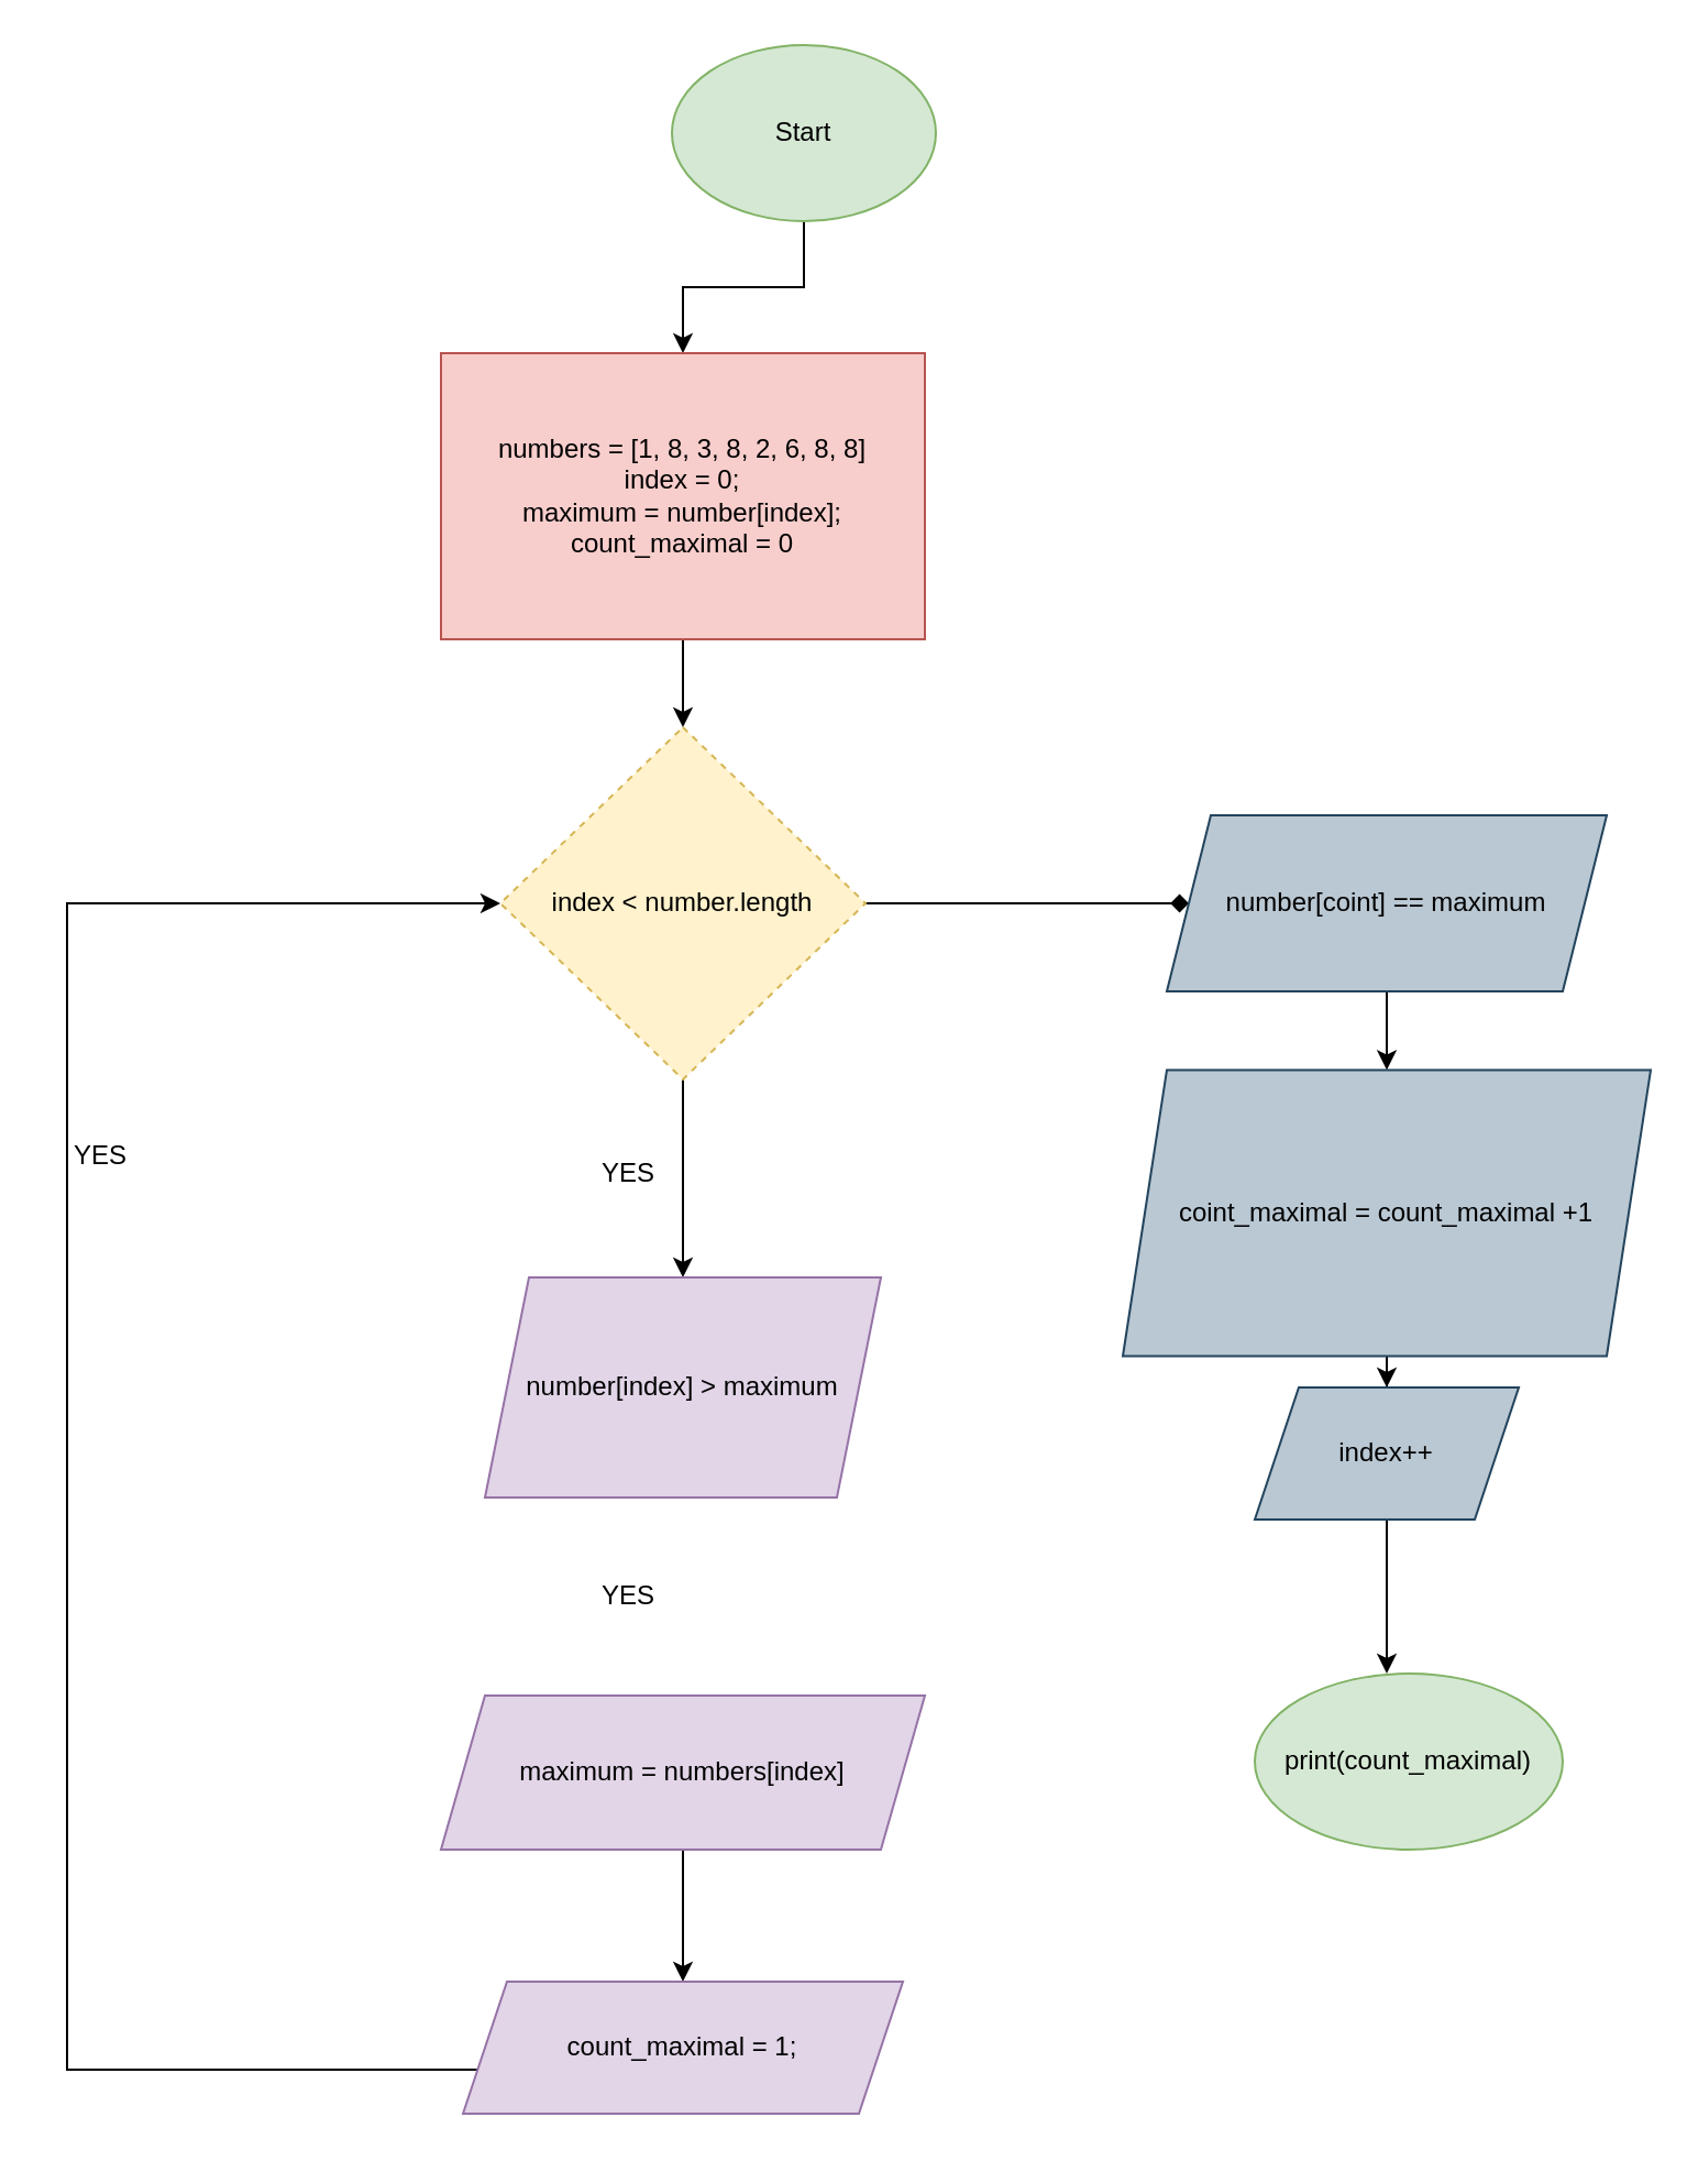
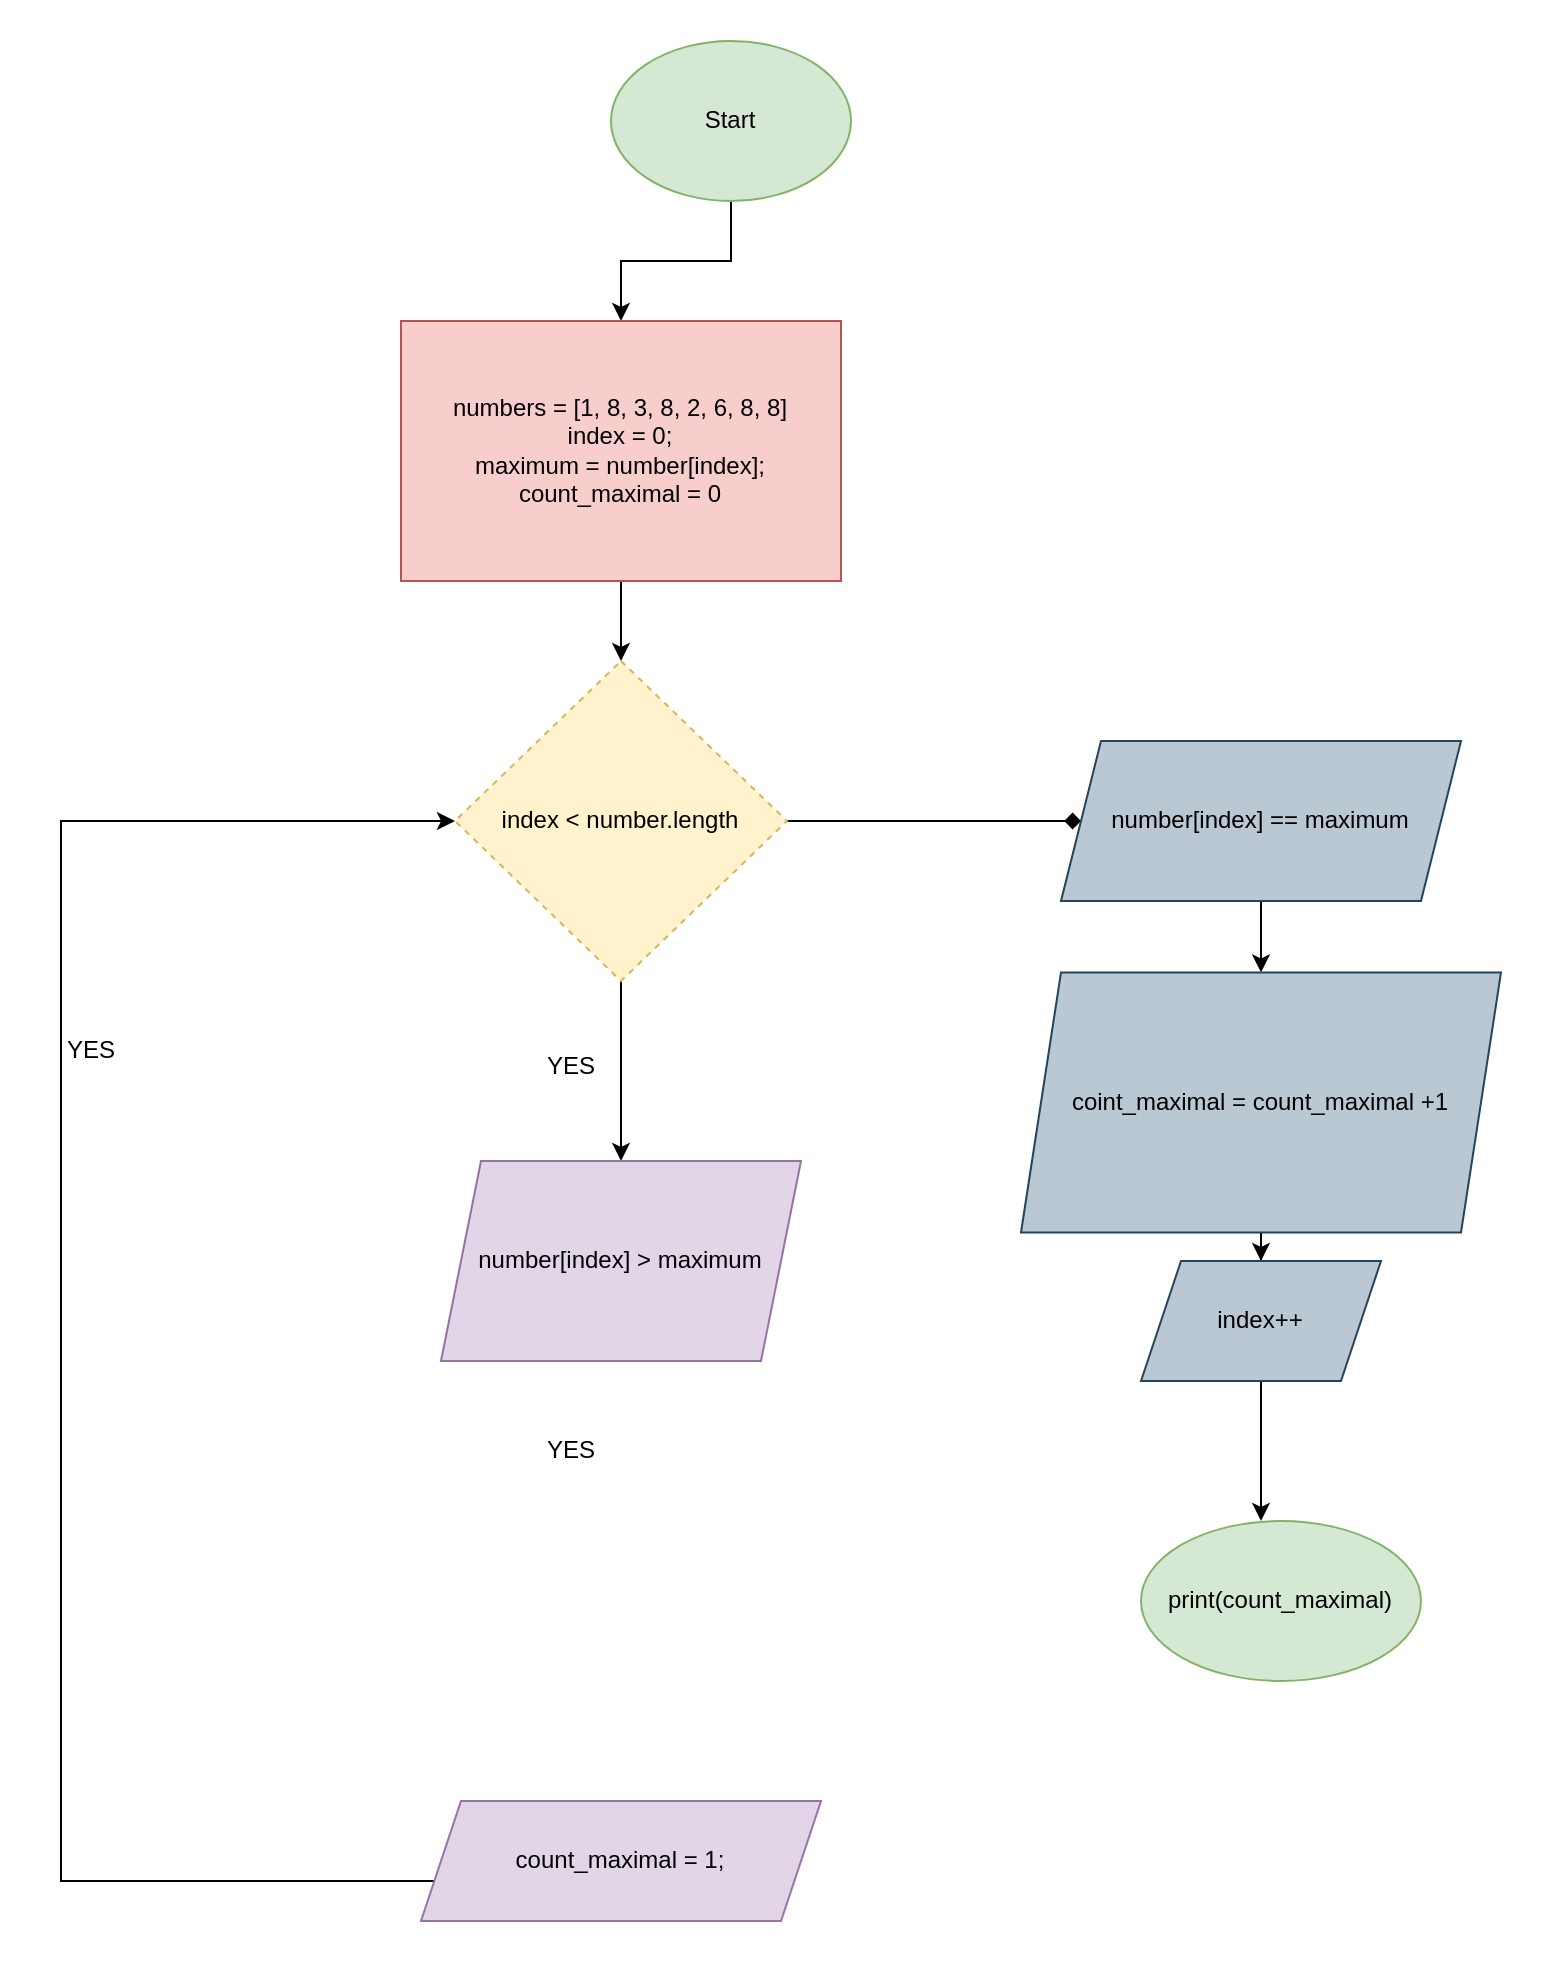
  <mxCell id="0" />
  <mxCell id="1" parent="0" />
  <mxCell id="2" style="edgeStyle=orthogonalEdgeStyle;rounded=0;orthogonalLoop=1;jettySize=auto;html=1;strokeColor=#000000;" edge="1" parent="1" source="3" target="5"><mxGeometry relative="1" as="geometry" /></mxCell>
  <mxCell id="3" value="Start&lt;br&gt;" style="ellipse;whiteSpace=wrap;html=1;fillColor=#d5e8d4;strokeColor=#82b366;" vertex="1" parent="1"><mxGeometry x="305" y="20" width="120" height="80" as="geometry" /></mxCell>
  <mxCell id="4" style="edgeStyle=orthogonalEdgeStyle;rounded=0;orthogonalLoop=1;jettySize=auto;html=1;" edge="1" parent="1" source="5" target="8"><mxGeometry relative="1" as="geometry" /></mxCell>
  <mxCell id="5" value="numbers = [1, 8, 3, 8, 2, 6, 8, 8]&lt;br&gt;index = 0;&lt;br&gt;maximum = number[index];&lt;br&gt;count_maximal = 0" style="rounded=0;whiteSpace=wrap;html=1;fillColor=#f8cecc;strokeColor=#b85450;" vertex="1" parent="1"><mxGeometry x="200" y="160" width="220" height="130" as="geometry" /></mxCell>
  <mxCell id="6" style="edgeStyle=orthogonalEdgeStyle;rounded=0;orthogonalLoop=1;jettySize=auto;html=1;" edge="1" parent="1" source="8" target="9"><mxGeometry relative="1" as="geometry"><mxPoint x="310" y="610" as="targetPoint" /></mxGeometry></mxCell>
  <mxCell id="7" style="edgeStyle=orthogonalEdgeStyle;rounded=0;orthogonalLoop=1;jettySize=auto;html=1;endArrow=diamond;" edge="1" parent="1" source="8" target="18"><mxGeometry relative="1" as="geometry" /></mxCell>
  <mxCell id="8" value="index &amp;lt; number.length" style="rhombus;whiteSpace=wrap;html=1;fillColor=#fff2cc;strokeColor=#d6b656;dashed=1;" vertex="1" parent="1"><mxGeometry x="227" y="330" width="166" height="160" as="geometry" /></mxCell>
  <mxCell id="9" value="number[index] &amp;gt; maximum" style="shape=parallelogram;perimeter=parallelogramPerimeter;whiteSpace=wrap;html=1;fixedSize=1;fillColor=#e1d5e7;strokeColor=#9673a6;" vertex="1" parent="1"><mxGeometry x="220" y="580" width="180" height="100" as="geometry" /></mxCell>
- <mxCell id="10" style="edgeStyle=orthogonalEdgeStyle;rounded=0;orthogonalLoop=1;jettySize=auto;html=1;" edge="1" parent="1" source="11" target="13"><mxGeometry relative="1" as="geometry"><mxPoint x="310" y="930" as="targetPoint" /></mxGeometry></mxCell>
- <mxCell id="11" value="maximum = numbers[index]" style="shape=parallelogram;perimeter=parallelogramPerimeter;whiteSpace=wrap;html=1;fixedSize=1;fillColor=#e1d5e7;strokeColor=#9673a6;" vertex="1" parent="1"><mxGeometry x="200" y="770" width="220" height="70" as="geometry" /></mxCell>
  <mxCell id="12" style="edgeStyle=orthogonalEdgeStyle;rounded=0;orthogonalLoop=1;jettySize=auto;html=1;entryX=0;entryY=0.5;entryDx=0;entryDy=0;" edge="1" parent="1" source="13" target="8"><mxGeometry relative="1" as="geometry"><Array as="points"><mxPoint x="30" y="940" /><mxPoint x="30" y="410" /></Array></mxGeometry></mxCell>
  <mxCell id="13" value="count_maximal = 1;" style="shape=parallelogram;perimeter=parallelogramPerimeter;whiteSpace=wrap;html=1;fixedSize=1;fillColor=#e1d5e7;strokeColor=#9673a6;" vertex="1" parent="1"><mxGeometry x="210" y="900" width="200" height="60" as="geometry" /></mxCell>
  <mxCell id="14" value="YES" style="text;html=1;align=center;verticalAlign=middle;resizable=0;points=[];autosize=1;strokeColor=none;fillColor=none;" vertex="1" parent="1"><mxGeometry x="260" y="518" width="50" height="30" as="geometry" /></mxCell>
  <mxCell id="15" value="YES" style="text;html=1;align=center;verticalAlign=middle;resizable=0;points=[];autosize=1;strokeColor=none;fillColor=none;" vertex="1" parent="1"><mxGeometry x="260" y="710" width="50" height="30" as="geometry" /></mxCell>
  <mxCell id="16" value="YES" style="text;html=1;align=center;verticalAlign=middle;resizable=0;points=[];autosize=1;strokeColor=none;fillColor=none;" vertex="1" parent="1"><mxGeometry x="20" y="510" width="50" height="30" as="geometry" /></mxCell>
  <mxCell id="17" style="edgeStyle=orthogonalEdgeStyle;rounded=0;orthogonalLoop=1;jettySize=auto;html=1;exitX=0.5;exitY=1;exitDx=0;exitDy=0;" edge="1" parent="1" source="18" target="20"><mxGeometry relative="1" as="geometry" /></mxCell>
- <mxCell id="18" value="number[coint] == maximum" style="shape=parallelogram;perimeter=parallelogramPerimeter;whiteSpace=wrap;html=1;fixedSize=1;fillColor=#bac8d3;strokeColor=#23445d;" vertex="1" parent="1"><mxGeometry x="530" y="370" width="200" height="80" as="geometry" /></mxCell>
+ <mxCell id="18" value="number[index] == maximum" style="shape=parallelogram;perimeter=parallelogramPerimeter;whiteSpace=wrap;html=1;fixedSize=1;fillColor=#bac8d3;strokeColor=#23445d;" vertex="1" parent="1"><mxGeometry x="530" y="370" width="200" height="80" as="geometry" /></mxCell>
  <mxCell id="19" style="edgeStyle=orthogonalEdgeStyle;rounded=0;orthogonalLoop=1;jettySize=auto;html=1;" edge="1" parent="1" source="20" target="22"><mxGeometry relative="1" as="geometry"><mxPoint x="630" y="660" as="targetPoint" /></mxGeometry></mxCell>
  <mxCell id="20" value="coint_maximal = count_maximal +1" style="shape=parallelogram;perimeter=parallelogramPerimeter;whiteSpace=wrap;html=1;fixedSize=1;fillColor=#bac8d3;strokeColor=#23445d;" vertex="1" parent="1"><mxGeometry x="510" y="485.75" width="240" height="130" as="geometry" /></mxCell>
  <mxCell id="21" style="edgeStyle=orthogonalEdgeStyle;rounded=0;orthogonalLoop=1;jettySize=auto;html=1;" edge="1" parent="1" source="22"><mxGeometry relative="1" as="geometry"><mxPoint x="630" y="760" as="targetPoint" /></mxGeometry></mxCell>
  <mxCell id="22" value="index++" style="shape=parallelogram;perimeter=parallelogramPerimeter;whiteSpace=wrap;html=1;fixedSize=1;fillColor=#bac8d3;strokeColor=#23445d;" vertex="1" parent="1"><mxGeometry x="570" y="630" width="120" height="60" as="geometry" /></mxCell>
  <mxCell id="23" value="print(count_maximal)" style="ellipse;whiteSpace=wrap;html=1;fillColor=#d5e8d4;strokeColor=#82b366;" vertex="1" parent="1"><mxGeometry x="570" y="760" width="140" height="80" as="geometry" /></mxCell>
